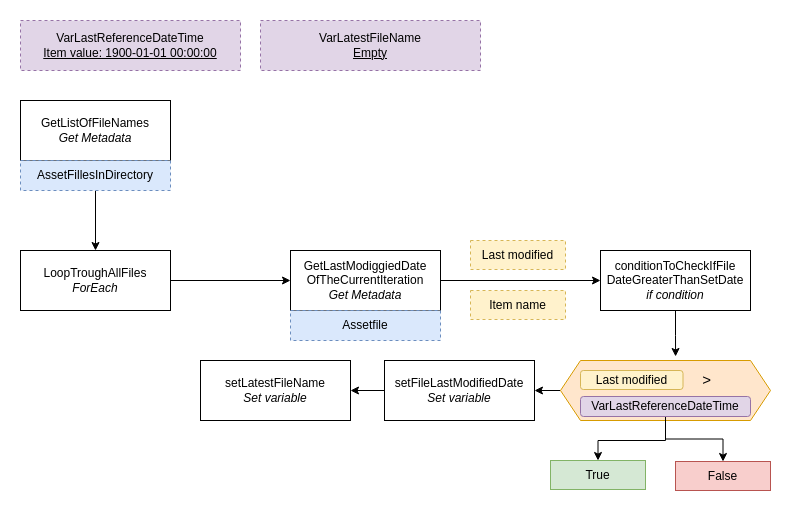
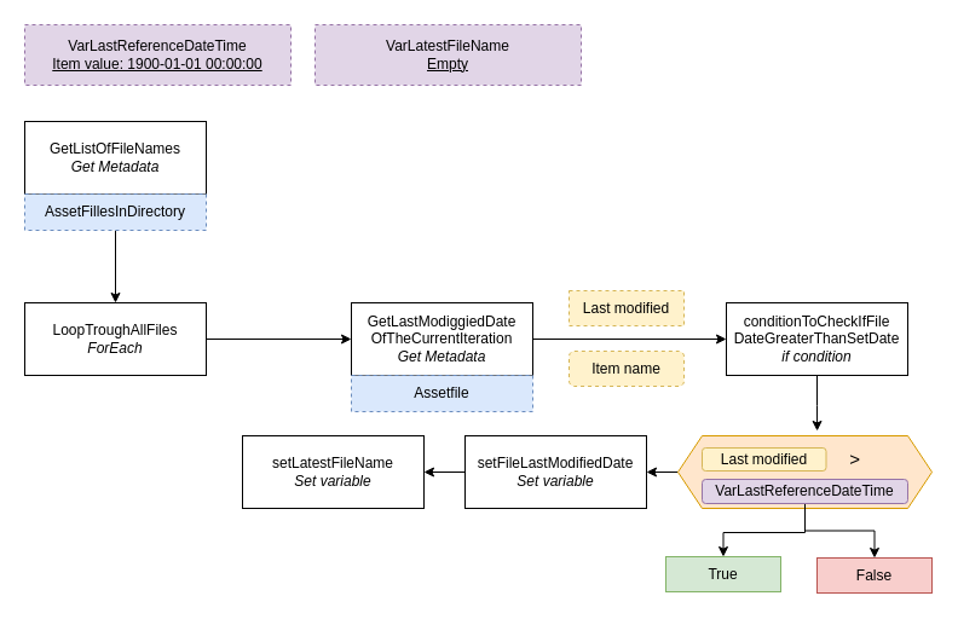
  <mxCell id="0" />
  <mxCell id="1" parent="0" />
  <mxCell id="2" value="GetListOfFileNames&lt;br&gt;&lt;i&gt;Get Metadata&lt;/i&gt;" style="rounded=0;whiteSpace=wrap;html=1;fillColor=none;strokeWidth=1;" parent="1" vertex="1"><mxGeometry x="20" y="100" width="150" height="60" as="geometry" /></mxCell>
  <mxCell id="3" style="edgeStyle=orthogonalEdgeStyle;rounded=0;orthogonalLoop=1;jettySize=auto;html=1;" edge="1" parent="1" source="4" target="6"><mxGeometry relative="1" as="geometry" /></mxCell>
  <mxCell id="4" value="LoopTroughAllFiles&lt;br&gt;&lt;i&gt;ForEach&lt;/i&gt;" style="rounded=0;whiteSpace=wrap;html=1;" parent="1" vertex="1"><mxGeometry x="20" y="250" width="150" height="60" as="geometry" /></mxCell>
  <mxCell id="5" style="edgeStyle=orthogonalEdgeStyle;rounded=0;orthogonalLoop=1;jettySize=auto;html=1;fillColor=#ffe6cc;strokeColor=#000000;" edge="1" parent="1" source="6" target="14"><mxGeometry relative="1" as="geometry" /></mxCell>
  <mxCell id="6" value="GetLastModiggiedDate&lt;br&gt;OfTheCurrentIteration&lt;br&gt;&lt;i&gt;Get Metadata&lt;/i&gt;" style="rounded=0;whiteSpace=wrap;html=1;" vertex="1" parent="1"><mxGeometry x="290" y="250" width="150" height="60" as="geometry" /></mxCell>
  <mxCell id="7" style="edgeStyle=orthogonalEdgeStyle;rounded=0;orthogonalLoop=1;jettySize=auto;html=1;exitX=0.5;exitY=1;exitDx=0;exitDy=0;" edge="1" parent="1" source="8" target="4"><mxGeometry relative="1" as="geometry" /></mxCell>
  <mxCell id="8" value="AssetFillesInDirectory" style="rounded=0;whiteSpace=wrap;html=1;dashed=1;fillColor=#dae8fc;strokeColor=#6c8ebf;" vertex="1" parent="1"><mxGeometry x="20" y="160" width="150" height="30" as="geometry" /></mxCell>
  <mxCell id="9" value="Assetfile" style="rounded=0;whiteSpace=wrap;html=1;dashed=1;fillColor=#dae8fc;strokeColor=#6c8ebf;" vertex="1" parent="1"><mxGeometry x="290" y="310" width="150" height="30" as="geometry" /></mxCell>
- <mxCell id="10" value="Item name&lt;br&gt;" style="rounded=0;whiteSpace=wrap;html=1;dashed=1;fillColor=#fff2cc;strokeColor=#d6b656;" vertex="1" parent="1"><mxGeometry x="470" y="290" width="95" height="29" as="geometry" /></mxCell>
+ <mxCell id="10" value="Item name&lt;br&gt;" style="whiteSpace=wrap;html=1;dashed=1;fillColor=#fff2cc;strokeColor=#d6b656;rounded=1;" vertex="1" parent="1"><mxGeometry x="470" y="290" width="95" height="29" as="geometry" /></mxCell>
  <mxCell id="11" value="VarLastReferenceDateTime&lt;br&gt;&lt;u&gt;Item value:&amp;nbsp;1900-01-01 00:00:00&lt;/u&gt;" style="rounded=0;whiteSpace=wrap;html=1;dashed=1;fillColor=#e1d5e7;strokeColor=#9673a6;" vertex="1" parent="1"><mxGeometry x="20" y="20" width="220" height="50" as="geometry" /></mxCell>
  <mxCell id="12" value="VarLatestFileName&lt;br&gt;&lt;u&gt;Empty&lt;/u&gt;" style="rounded=0;whiteSpace=wrap;html=1;dashed=1;fillColor=#e1d5e7;strokeColor=#9673a6;" vertex="1" parent="1"><mxGeometry x="260" y="20" width="220" height="50" as="geometry" /></mxCell>
  <mxCell id="13" style="edgeStyle=orthogonalEdgeStyle;rounded=0;orthogonalLoop=1;jettySize=auto;html=1;entryX=0.548;entryY=-0.067;entryDx=0;entryDy=0;entryPerimeter=0;" edge="1" parent="1" source="14" target="18"><mxGeometry relative="1" as="geometry" /></mxCell>
  <mxCell id="14" value="conditionToCheckIfFile&lt;br&gt;DateGreaterThanSetDate&lt;br&gt;&lt;i&gt;if condition&lt;/i&gt;" style="rounded=0;whiteSpace=wrap;html=1;" vertex="1" parent="1"><mxGeometry x="600" y="250" width="150" height="60" as="geometry" /></mxCell>
  <mxCell id="15" value="Last modified" style="rounded=0;whiteSpace=wrap;html=1;dashed=1;fillColor=#fff2cc;strokeColor=#d6b656;" vertex="1" parent="1"><mxGeometry x="470" y="240" width="95" height="29" as="geometry" /></mxCell>
  <mxCell id="16" style="edgeStyle=orthogonalEdgeStyle;rounded=0;orthogonalLoop=1;jettySize=auto;html=1;entryX=0.5;entryY=0;entryDx=0;entryDy=0;strokeColor=#000000;" edge="1" parent="1" source="18" target="21"><mxGeometry relative="1" as="geometry" /></mxCell>
  <mxCell id="17" style="edgeStyle=orthogonalEdgeStyle;rounded=0;orthogonalLoop=1;jettySize=auto;html=1;fontSize=15;strokeColor=#000000;" edge="1" parent="1" source="18" target="26"><mxGeometry relative="1" as="geometry" /></mxCell>
  <mxCell id="18" value="" style="shape=hexagon;perimeter=hexagonPerimeter2;whiteSpace=wrap;html=1;fixedSize=1;rounded=0;glass=1;strokeWidth=1;fillColor=#ffe6cc;strokeColor=#d79b00;" vertex="1" parent="1"><mxGeometry x="560" y="360" width="210" height="60" as="geometry" /></mxCell>
  <mxCell id="19" style="edgeStyle=orthogonalEdgeStyle;rounded=0;orthogonalLoop=1;jettySize=auto;html=1;entryX=0.5;entryY=0;entryDx=0;entryDy=0;strokeColor=#000000;" edge="1" parent="1" source="20" target="22"><mxGeometry relative="1" as="geometry" /></mxCell>
  <mxCell id="20" value="VarLastReferenceDateTime&lt;br&gt;" style="rounded=1;whiteSpace=wrap;html=1;fillColor=#e1d5e7;strokeColor=#9673a6;" vertex="1" parent="1"><mxGeometry x="580" y="396" width="170" height="20" as="geometry" /></mxCell>
  <mxCell id="21" value="True" style="rounded=0;whiteSpace=wrap;html=1;fillColor=#d5e8d4;strokeColor=#82b366;" vertex="1" parent="1"><mxGeometry x="550" y="460" width="95" height="29" as="geometry" /></mxCell>
  <mxCell id="22" value="False" style="rounded=0;whiteSpace=wrap;html=1;fillColor=#f8cecc;strokeColor=#b85450;" vertex="1" parent="1"><mxGeometry x="675" y="461" width="95" height="29" as="geometry" /></mxCell>
  <mxCell id="23" value="Last modified" style="rounded=1;whiteSpace=wrap;html=1;fillColor=#fff2cc;strokeColor=#d6b656;" vertex="1" parent="1"><mxGeometry x="580" y="370" width="102.5" height="19" as="geometry" /></mxCell>
  <mxCell id="24" value="&lt;font style=&quot;font-size: 15px&quot;&gt;&amp;gt;&lt;/font&gt;" style="text;html=1;align=center;verticalAlign=middle;resizable=0;points=[];autosize=1;strokeColor=none;fillColor=none;" vertex="1" parent="1"><mxGeometry x="696" y="369" width="20" height="20" as="geometry" /></mxCell>
  <mxCell id="25" style="edgeStyle=orthogonalEdgeStyle;rounded=0;orthogonalLoop=1;jettySize=auto;html=1;fontSize=15;strokeColor=#000000;" edge="1" parent="1" source="26" target="27"><mxGeometry relative="1" as="geometry" /></mxCell>
  <mxCell id="26" value="setFileLastModifiedDate&lt;br&gt;&lt;i&gt;Set variable&lt;/i&gt;" style="rounded=0;whiteSpace=wrap;html=1;" vertex="1" parent="1"><mxGeometry x="384" y="360" width="150" height="60" as="geometry" /></mxCell>
  <mxCell id="27" value="setLatestFileName&lt;br&gt;&lt;i&gt;Set variable&lt;/i&gt;" style="rounded=0;whiteSpace=wrap;html=1;" vertex="1" parent="1"><mxGeometry x="200" y="360" width="150" height="60" as="geometry" /></mxCell>
